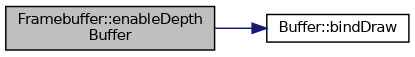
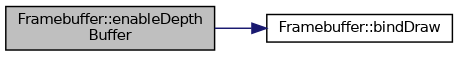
  digraph {
    rankdir=LR
    node [color=black fontname=Helvetica fontsize=10 shape=record style=filled]
    n1 [fillcolor=grey75 fontcolor=black height=0.2 label="Framebuffer::enableDepth\lBuffer" width=0.4]
-   n2 [fillcolor=white height=0.2 label="Buffer::bindDraw" width=0.4]
+   n2 [fillcolor=white height=0.2 label="Framebuffer::bindDraw" width=0.4]
    n1 -> n2 [color=midnightblue fontname=Helvetica fontsize=10 labelfontname=Helvetica labelfontsize=10 style=solid]
  }
